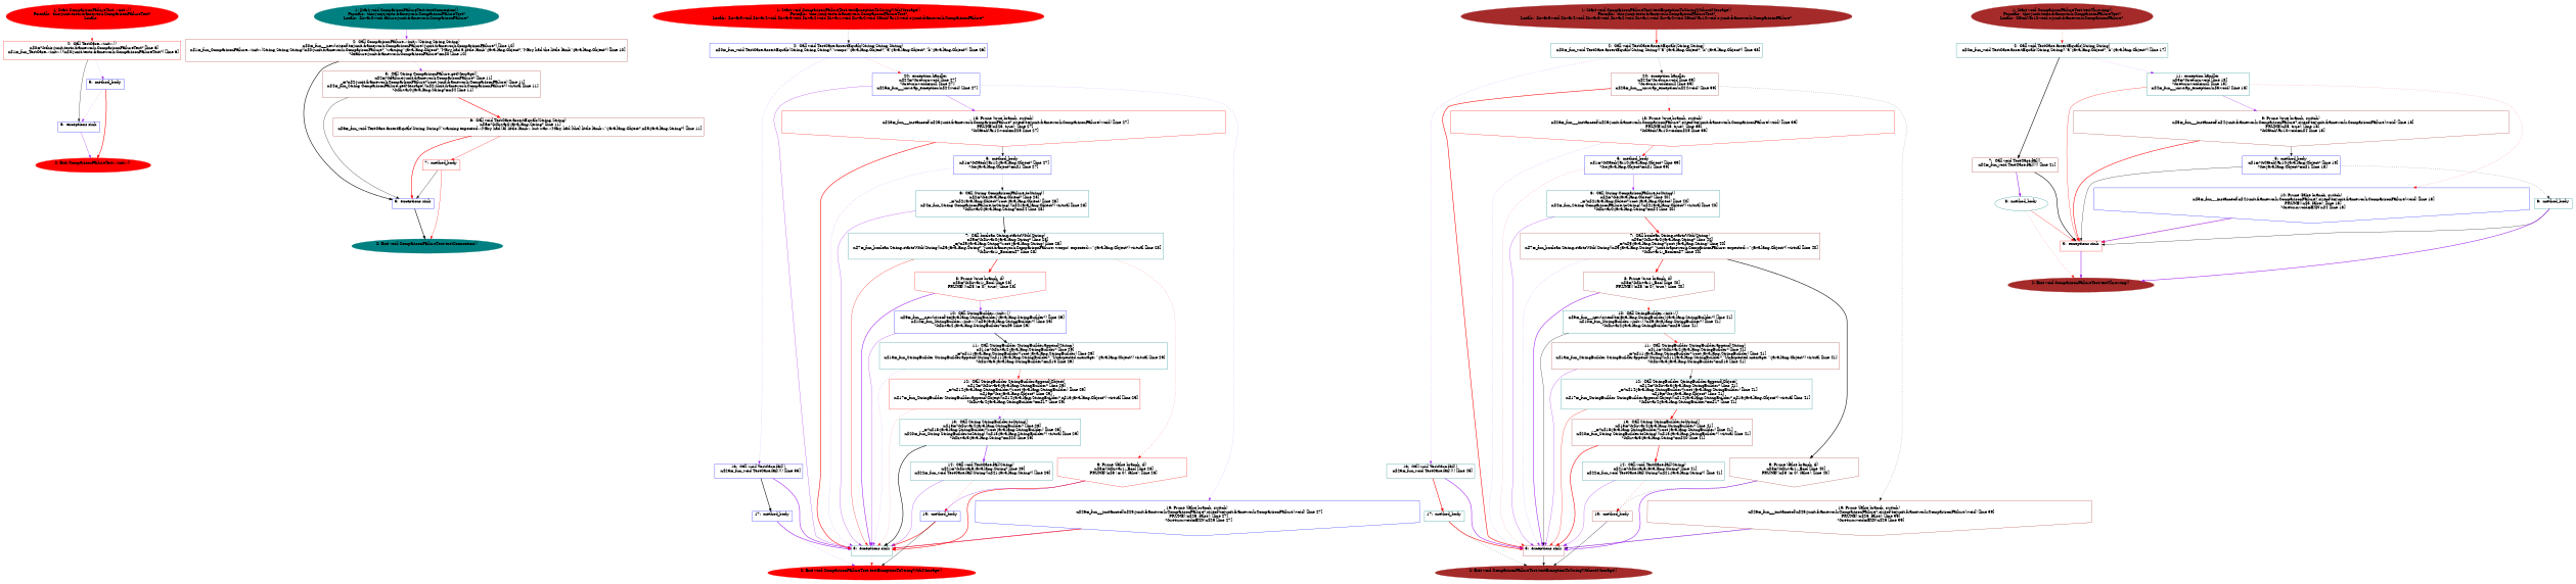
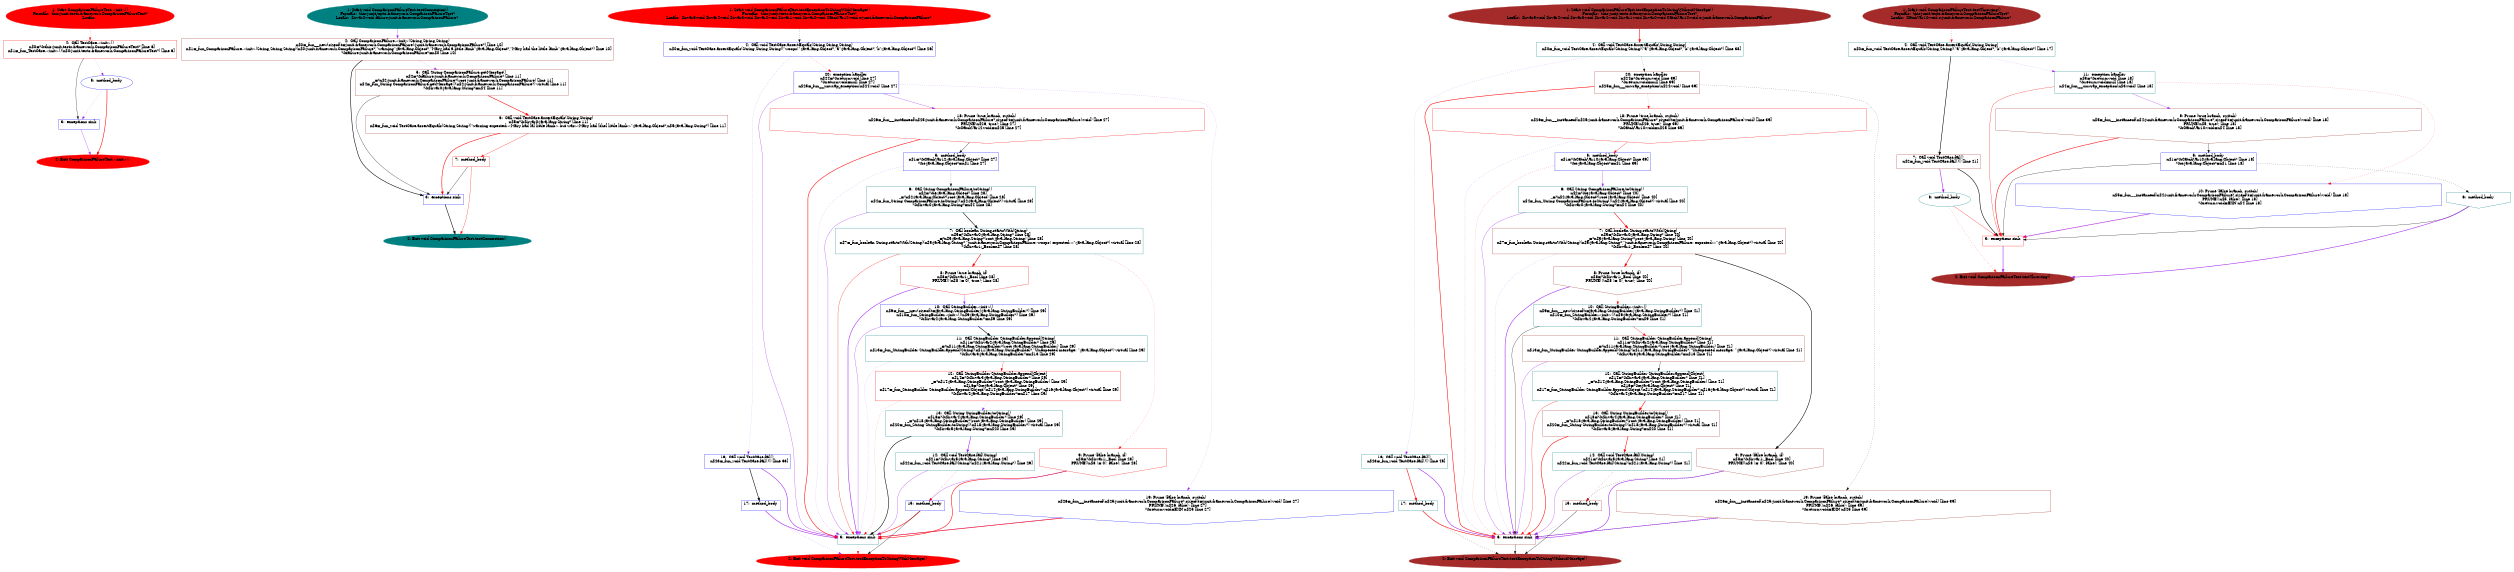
  digraph {
    node [color=teal shape=box]
    edge [color=red style=bold]
    n1 [color=red label="1: Start ComparisonFailureTest.<init>()\nFormals:  this:junit.tests.framework.ComparisonFailureTest*\nLocals:  \n  " style=filled shape=""]
    n2 [color=red label="4:  Call TestCase.<init>() \n   n$0=*&this:junit.tests.framework.ComparisonFailureTest* [line 6]\n  n$1=_fun_TestCase.<init>()(n$0:junit.tests.framework.ComparisonFailureTest*) [line 6]\n "]
    n3 [color=blue label="3:  exceptions sink \n  "]
-   n4 [color=blue label="5:  method_body \n  "]
+   n4 [color=blue label="5:  method_body \n  " shape=ellipse]
    n5 [color=red label="2: Exit ComparisonFailureTest.<init>() \n  " style=filled shape=""]
    n6 [label="1: Start void ComparisonFailureTest.testConnection()\nFormals:  this:junit.tests.framework.ComparisonFailureTest*\nLocals:  $irvar0:void failure:junit.framework.ComparisonFailure* \n  " style=filled shape=""]
    n7 [color=brown label="4:  Call ComparisonFailure.<init>(String,String,String) \n   n$0=_fun___new(sizeof(t=junit.framework.ComparisonFailure):junit.framework.ComparisonFailure*) [line 10]\n  n$1=_fun_ComparisonFailure.<init>(String,String,String)(n$0:junit.framework.ComparisonFailure*,\"warning\":java.lang.Object*,\"Mary had a little lamb\":java.lang.Object*,\"Mary had the little lamb\":java.lang.Object*) [line 10]\n  *&failure:junit.framework.ComparisonFailure*=n$0 [line 10]\n "]
    n8 [color=blue label="3:  exceptions sink \n  "]
    n9 [color=brown label="5:  Call String ComparisonFailure.getMessage() \n   n$2=*&failure:junit.framework.ComparisonFailure* [line 11]\n  _=*n$2:junit.framework.ComparisonFailure*(root junit.framework.ComparisonFailure) [line 11]\n  n$4=_fun_String ComparisonFailure.getMessage()(n$2:junit.framework.ComparisonFailure*) virtual [line 11]\n  *&$irvar0:java.lang.String*=n$4 [line 11]\n "]
    n10 [label="2: Exit void ComparisonFailureTest.testConnection() \n  " style=filled shape=""]
    n11 [color=brown label="6:  Call void TestCase.assertEquals(String,String) \n   n$5=*&$irvar0:java.lang.String* [line 11]\n  n$6=_fun_void TestCase.assertEquals(String,String)(\"warning expected:<Mary had [a] little lamb> but was:<Mary had [the] little lamb>\":java.lang.Object*,n$5:java.lang.String*) [line 11]\n "]
    n12 [color=red label="7:  method_body \n  "]
    n13 [color=red label="1: Start void ComparisonFailureTest.testExceptionToStringWithMessage()\nFormals:  this:junit.tests.framework.ComparisonFailureTest*\nLocals:  $irvar5:void $irvar4:void $irvar3:void $irvar2:void $irvar1:void $irvar0:void CatchVar12:void e:junit.framework.ComparisonFailure* \n  " style=filled shape=""]
    n14 [color=blue label="4:  Call void TestCase.assertEquals(String,String,String) \n   n$0=_fun_void TestCase.assertEquals(String,String,String)(\"woops!\":java.lang.Object*,\"a\":java.lang.Object*,\"b\":java.lang.Object*) [line 26]\n "]
    n15 [color=blue label="16:  Call void TestCase.fail() \n   n$23=_fun_void TestCase.fail()() [line 33]\n "]
    n16 [color=blue label="20:  exception handler \n   n$24=*&return:void [line 27]\n  *&return:void=null [line 27]\n  n$25=_fun___unwrap_exception(n$24:void) [line 27]\n "]
    n17 [label="3:  exceptions sink \n  "]
    n18 [color=blue label="17:  method_body \n  "]
    n19 [color=red label="18: Prune (true branch, switch) \n   n$26=_fun___instanceof(n$25:junit.framework.ComparisonFailure*,sizeof(t=junit.framework.ComparisonFailure):void) [line 27]\n  PRUNE(n$26, true); [line 27]\n  *&CatchVar12:void=n$25 [line 27]\n " shape=invhouse]
    n20 [color=blue label="19: Prune (false branch, switch) \n   n$26=_fun___instanceof(n$25:junit.framework.ComparisonFailure*,sizeof(t=junit.framework.ComparisonFailure):void) [line 27]\n  PRUNE(!n$26, false); [line 27]\n  *&return:void=EXN n$25 [line 27]\n " shape=invhouse]
    n21 [color=red label="2: Exit void ComparisonFailureTest.testExceptionToStringWithMessage() \n  " style=filled shape=""]
    n22 [color=blue label="5:  method_body \n   n$1=*&CatchVar12:java.lang.Object* [line 27]\n  *&e:java.lang.Object*=n$1 [line 27]\n "]
    n23 [label="6:  Call String ComparisonFailure.toString() \n   n$2=*&e:java.lang.Object* [line 28]\n  _=*n$2:java.lang.Object*(root java.lang.Object) [line 28]\n  n$4=_fun_String ComparisonFailure.toString()(n$2:java.lang.Object*) virtual [line 28]\n  *&$irvar0:java.lang.String*=n$4 [line 28]\n "]
    n24 [label="7:  Call boolean String.startsWith(String) \n   n$5=*&$irvar0:java.lang.String* [line 28]\n  _=*n$5:java.lang.String*(root java.lang.String) [line 28]\n  n$7=_fun_boolean String.startsWith(String)(n$5:java.lang.String*,\"junit.framework.ComparisonFailure: woops! expected:<\":java.lang.Object*) virtual [line 28]\n  *&$irvar1:_Bool=n$7 [line 28]\n "]
    n25 [color=red label="8: Prune (true branch, if) \n   n$8=*&$irvar1:_Bool [line 28]\n  PRUNE(!(n$8 != 0), true); [line 28]\n " shape=invhouse]
    n26 [color=red label="9: Prune (false branch, if) \n   n$8=*&$irvar1:_Bool [line 28]\n  PRUNE((n$8 != 0), false); [line 28]\n " shape=invhouse]
    n27 [color=blue label="10:  Call StringBuilder.<init>() \n   n$9=_fun___new(sizeof(t=java.lang.StringBuilder):java.lang.StringBuilder*) [line 29]\n  n$10=_fun_StringBuilder.<init>()(n$9:java.lang.StringBuilder*) [line 29]\n  *&$irvar2:java.lang.StringBuilder*=n$9 [line 29]\n "]
    n28 [color=blue label="15:  method_body \n  "]
    n29 [label="11:  Call StringBuilder StringBuilder.append(String) \n   n$11=*&$irvar2:java.lang.StringBuilder* [line 29]\n  _=*n$11:java.lang.StringBuilder*(root java.lang.StringBuilder) [line 29]\n  n$13=_fun_StringBuilder StringBuilder.append(String)(n$11:java.lang.StringBuilder*,\"Unexpected message: \":java.lang.Object*) virtual [line 29]\n  *&$irvar3:java.lang.StringBuilder*=n$13 [line 29]\n "]
    n30 [color=red label="12:  Call StringBuilder StringBuilder.append(Object) \n   n$14=*&$irvar3:java.lang.StringBuilder* [line 29]\n  _=*n$14:java.lang.StringBuilder*(root java.lang.StringBuilder) [line 29]\n  n$16=*&e:java.lang.Object* [line 29]\n  n$17=_fun_StringBuilder StringBuilder.append(Object)(n$14:java.lang.StringBuilder*,n$16:java.lang.Object*) virtual [line 29]\n  *&$irvar4:java.lang.StringBuilder*=n$17 [line 29]\n "]
    n31 [label="13:  Call String StringBuilder.toString() \n   n$18=*&$irvar4:java.lang.StringBuilder* [line 29]\n  _=*n$18:java.lang.StringBuilder*(root java.lang.StringBuilder) [line 29]\n  n$20=_fun_String StringBuilder.toString()(n$18:java.lang.StringBuilder*) virtual [line 29]\n  *&$irvar5:java.lang.String*=n$20 [line 29]\n "]
    n32 [label="14:  Call void TestCase.fail(String) \n   n$21=*&$irvar5:java.lang.String* [line 29]\n  n$22=_fun_void TestCase.fail(String)(n$21:java.lang.String*) [line 29]\n "]
    n33 [color=brown label="1: Start void ComparisonFailureTest.testExceptionToStringWithoutMessage()\nFormals:  this:junit.tests.framework.ComparisonFailureTest*\nLocals:  $irvar5:void $irvar4:void $irvar3:void $irvar2:void $irvar1:void $irvar0:void CatchVar10:void e:junit.framework.ComparisonFailure* \n  " style=filled shape=""]
    n34 [label="4:  Call void TestCase.assertEquals(String,String) \n   n$0=_fun_void TestCase.assertEquals(String,String)(\"a\":java.lang.Object*,\"b\":java.lang.Object*) [line 38]\n "]
    n35 [label="16:  Call void TestCase.fail() \n   n$23=_fun_void TestCase.fail()() [line 45]\n "]
    n36 [color=brown label="20:  exception handler \n   n$24=*&return:void [line 39]\n  *&return:void=null [line 39]\n  n$25=_fun___unwrap_exception(n$24:void) [line 39]\n "]
    n37 [color=brown label="3:  exceptions sink \n  "]
    n38 [label="17:  method_body \n  "]
    n39 [color=red label="18: Prune (true branch, switch) \n   n$26=_fun___instanceof(n$25:junit.framework.ComparisonFailure*,sizeof(t=junit.framework.ComparisonFailure):void) [line 39]\n  PRUNE(n$26, true); [line 39]\n  *&CatchVar10:void=n$25 [line 39]\n " shape=invhouse]
    n40 [color=brown label="19: Prune (false branch, switch) \n   n$26=_fun___instanceof(n$25:junit.framework.ComparisonFailure*,sizeof(t=junit.framework.ComparisonFailure):void) [line 39]\n  PRUNE(!n$26, false); [line 39]\n  *&return:void=EXN n$25 [line 39]\n " shape=invhouse]
    n41 [color=brown label="2: Exit void ComparisonFailureTest.testExceptionToStringWithoutMessage() \n  " style=filled shape=""]
    n42 [color=blue label="5:  method_body \n   n$1=*&CatchVar10:java.lang.Object* [line 39]\n  *&e:java.lang.Object*=n$1 [line 39]\n "]
    n43 [label="6:  Call String ComparisonFailure.toString() \n   n$2=*&e:java.lang.Object* [line 40]\n  _=*n$2:java.lang.Object*(root java.lang.Object) [line 40]\n  n$4=_fun_String ComparisonFailure.toString()(n$2:java.lang.Object*) virtual [line 40]\n  *&$irvar0:java.lang.String*=n$4 [line 40]\n "]
    n44 [color=brown label="7:  Call boolean String.startsWith(String) \n   n$5=*&$irvar0:java.lang.String* [line 40]\n  _=*n$5:java.lang.String*(root java.lang.String) [line 40]\n  n$7=_fun_boolean String.startsWith(String)(n$5:java.lang.String*,\"junit.framework.ComparisonFailure: expected:<\":java.lang.Object*) virtual [line 40]\n  *&$irvar1:_Bool=n$7 [line 40]\n "]
    n45 [color=brown label="8: Prune (true branch, if) \n   n$8=*&$irvar1:_Bool [line 40]\n  PRUNE(!(n$8 != 0), true); [line 40]\n " shape=invhouse]
    n46 [color=brown label="9: Prune (false branch, if) \n   n$8=*&$irvar1:_Bool [line 40]\n  PRUNE((n$8 != 0), false); [line 40]\n " shape=invhouse]
    n47 [label="10:  Call StringBuilder.<init>() \n   n$9=_fun___new(sizeof(t=java.lang.StringBuilder):java.lang.StringBuilder*) [line 41]\n  n$10=_fun_StringBuilder.<init>()(n$9:java.lang.StringBuilder*) [line 41]\n  *&$irvar2:java.lang.StringBuilder*=n$9 [line 41]\n "]
    n48 [color=brown label="15:  method_body \n  "]
    n49 [color=brown label="11:  Call StringBuilder StringBuilder.append(String) \n   n$11=*&$irvar2:java.lang.StringBuilder* [line 41]\n  _=*n$11:java.lang.StringBuilder*(root java.lang.StringBuilder) [line 41]\n  n$13=_fun_StringBuilder StringBuilder.append(String)(n$11:java.lang.StringBuilder*,\"Unexpected message: \":java.lang.Object*) virtual [line 41]\n  *&$irvar3:java.lang.StringBuilder*=n$13 [line 41]\n "]
    n50 [label="12:  Call StringBuilder StringBuilder.append(Object) \n   n$14=*&$irvar3:java.lang.StringBuilder* [line 41]\n  _=*n$14:java.lang.StringBuilder*(root java.lang.StringBuilder) [line 41]\n  n$16=*&e:java.lang.Object* [line 41]\n  n$17=_fun_StringBuilder StringBuilder.append(Object)(n$14:java.lang.StringBuilder*,n$16:java.lang.Object*) virtual [line 41]\n  *&$irvar4:java.lang.StringBuilder*=n$17 [line 41]\n "]
    n51 [color=brown label="13:  Call String StringBuilder.toString() \n   n$18=*&$irvar4:java.lang.StringBuilder* [line 41]\n  _=*n$18:java.lang.StringBuilder*(root java.lang.StringBuilder) [line 41]\n  n$20=_fun_String StringBuilder.toString()(n$18:java.lang.StringBuilder*) virtual [line 41]\n  *&$irvar5:java.lang.String*=n$20 [line 41]\n "]
    n52 [label="14:  Call void TestCase.fail(String) \n   n$21=*&$irvar5:java.lang.String* [line 41]\n  n$22=_fun_void TestCase.fail(String)(n$21:java.lang.String*) [line 41]\n "]
    n53 [color=brown label="1: Start void ComparisonFailureTest.testThrowing()\nFormals:  this:junit.tests.framework.ComparisonFailureTest*\nLocals:  CatchVar10:void e:junit.framework.ComparisonFailure* \n  " style=filled shape=""]
    n54 [label="4:  Call void TestCase.assertEquals(String,String) \n   n$0=_fun_void TestCase.assertEquals(String,String)(\"a\":java.lang.Object*,\"b\":java.lang.Object*) [line 17]\n "]
    n55 [color=brown label="7:  Call void TestCase.fail() \n   n$2=_fun_void TestCase.fail()() [line 21]\n "]
    n56 [label="11:  exception handler \n   n$3=*&return:void [line 18]\n  *&return:void=null [line 18]\n  n$4=_fun___unwrap_exception(n$3:void) [line 18]\n "]
    n57 [color=red label="3:  exceptions sink \n  "]
    n58 [label="8:  method_body \n  " shape=ellipse]
    n59 [color=brown label="9: Prune (true branch, switch) \n   n$5=_fun___instanceof(n$4:junit.framework.ComparisonFailure*,sizeof(t=junit.framework.ComparisonFailure):void) [line 18]\n  PRUNE(n$5, true); [line 18]\n  *&CatchVar10:void=n$4 [line 18]\n " shape=invhouse]
    n60 [color=blue label="10: Prune (false branch, switch) \n   n$5=_fun___instanceof(n$4:junit.framework.ComparisonFailure*,sizeof(t=junit.framework.ComparisonFailure):void) [line 18]\n  PRUNE(!n$5, false); [line 18]\n  *&return:void=EXN n$4 [line 18]\n " shape=invhouse]
    n61 [color=brown label="2: Exit void ComparisonFailureTest.testThrowing() \n  " style=filled shape=""]
    n62 [color=blue label="5:  method_body \n   n$1=*&CatchVar10:java.lang.Object* [line 18]\n  *&e:java.lang.Object*=n$1 [line 18]\n "]
-   n63 [label="6:  method_body \n  "]
+   n63 [label="6:  method_body \n  " shape=invhouse]
    n1 -> n2 [style=dotted]
    n2 -> n3 [color=black style=solid]
    n2 -> n4 [color=purple style=dotted]
    n3 -> n5 [color=purple style=solid]
    n4 -> n3 [color=purple style=dotted]
    n4 -> n5
    n6 -> n7 [color=purple style=solid]
    n7 -> n8 [color=black]
    n7 -> n9 [color=purple style=dotted]
    n8 -> n10 [color=black]
    n9 -> n8 [color=black style=solid]
    n9 -> n11
    n11 -> n8
    n11 -> n12 [style=solid]
    n12 -> n8 [color=black style=solid]
    n12 -> n10 [style=solid]
    n13 -> n14 [color=black style=dotted]
    n14 -> n15 [color=purple style=dotted]
    n14 -> n16 [style=dotted]
    n15 -> n17 [color=purple]
    n15 -> n18 [color=black]
    n16 -> n17 [color=purple style=solid]
    n16 -> n19 [color=purple style=solid]
    n16 -> n20 [color=purple style=dotted]
    n17 -> n21 [style=dotted]
    n18 -> n17 [color=purple]
    n18 -> n21 [color=purple style=dotted]
    n19 -> n17
    n19 -> n22 [color=black style=solid]
    n20 -> n17 [color=purple style=solid]
    n20 -> n17
    n22 -> n17 [color=purple style=dotted]
    n22 -> n23 [color=black style=dotted]
    n23 -> n17 [color=purple style=solid]
    n23 -> n24 [color=black]
    n24 -> n17 [style=solid]
    n24 -> n25
    n24 -> n26 [style=dotted]
    n25 -> n17 [color=purple]
    n25 -> n27 [color=purple style=solid]
    n26 -> n17
    n26 -> n28 [color=purple style=solid]
    n27 -> n17 [color=purple style=solid]
    n27 -> n29 [color=black]
    n28 -> n17
    n28 -> n21 [color=black style=solid]
    n29 -> n17 [color=purple style=dotted]
    n29 -> n30 [style=solid]
    n30 -> n17 [style=dotted]
    n30 -> n31 [color=purple style=dotted]
    n31 -> n17 [color=black]
    n31 -> n32 [color=purple]
    n32 -> n17 [color=purple style=solid]
    n32 -> n28 [style=dotted]
    n33 -> n34
    n34 -> n35 [color=purple style=dotted]
    n34 -> n36 [color=black style=dotted]
    n35 -> n37 [color=purple]
    n35 -> n38
    n36 -> n37
    n36 -> n39 [style=dotted]
    n36 -> n40 [color=black style=dotted]
    n37 -> n41 [color=black style=solid]
    n38 -> n37
    n38 -> n41 [color=black style=dotted]
    n39 -> n37 [color=purple style=dotted]
    n39 -> n42 [style=solid]
    n40 -> n37 [color=purple]
    n40 -> n37 [color=black style=dotted]
    n42 -> n37 [style=dotted]
    n42 -> n43 [color=purple style=solid]
    n43 -> n37 [color=purple style=solid]
    n43 -> n44
    n44 -> n37 [color=purple style=dotted]
    n44 -> n45
    n44 -> n46 [color=black]
    n45 -> n37 [color=purple]
    n45 -> n47 [style=dotted]
    n46 -> n37 [color=purple]
    n46 -> n48 [color=black style=dotted]
    n47 -> n37 [color=black style=solid]
    n47 -> n49 [style=solid]
    n48 -> n37 [color=purple style=dotted]
    n48 -> n41 [color=black style=solid]
    n49 -> n37 [color=purple style=solid]
    n49 -> n50 [color=black style=solid]
    n50 -> n37 [style=solid]
    n50 -> n51
    n51 -> n37
    n51 -> n52
    n52 -> n37 [color=purple style=solid]
    n52 -> n48 [style=dotted]
    n53 -> n54 [style=dotted]
    n54 -> n55 [color=black]
    n54 -> n56 [color=purple style=dotted]
    n55 -> n57 [color=black]
    n55 -> n58 [color=purple]
    n56 -> n57 [style=solid]
    n56 -> n59 [color=purple style=solid]
    n56 -> n60 [style=dotted]
    n57 -> n61 [color=purple]
    n58 -> n57 [style=solid]
    n58 -> n61 [style=dotted]
    n59 -> n57
    n59 -> n62 [color=black style=solid]
    n60 -> n57 [color=purple]
    n60 -> n57 [style=dotted]
    n62 -> n57 [color=black style=solid]
    n62 -> n63 [color=black style=dotted]
    n63 -> n57 [color=black style=solid]
    n63 -> n61 [color=purple]
  }
